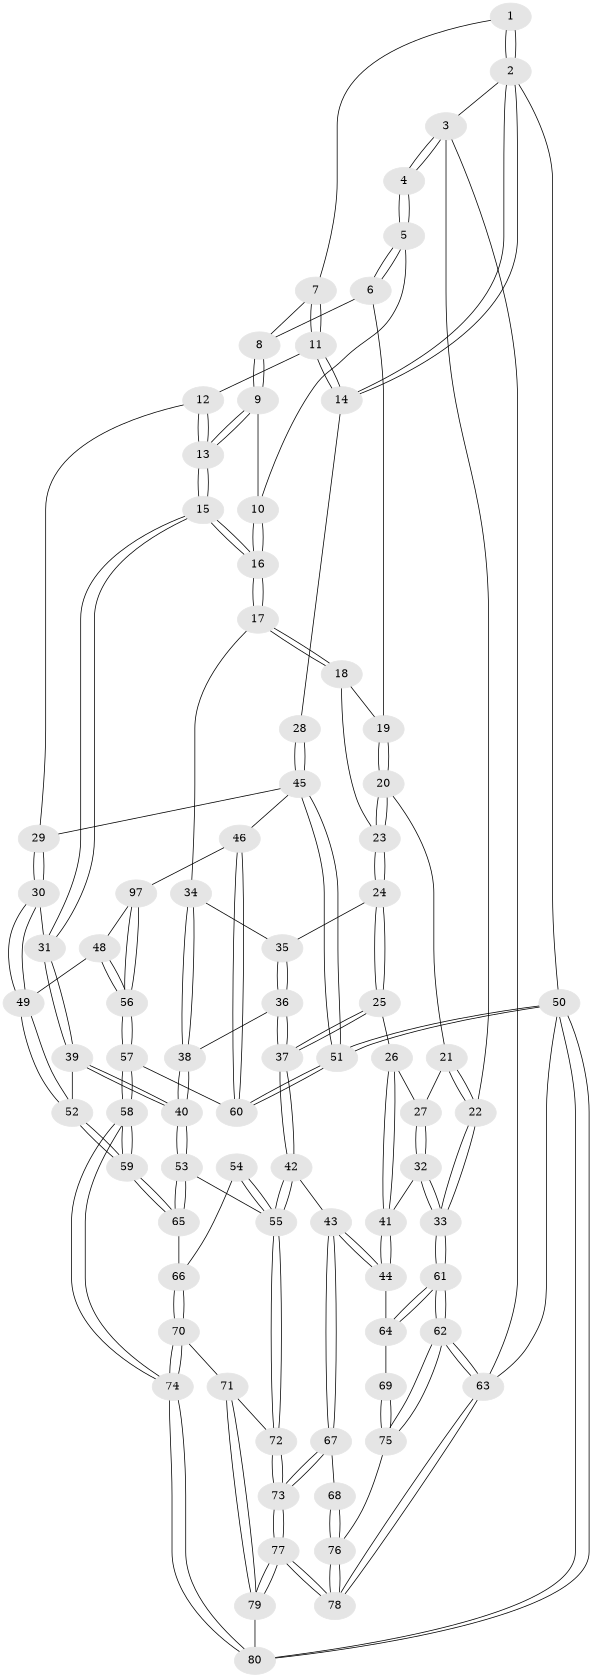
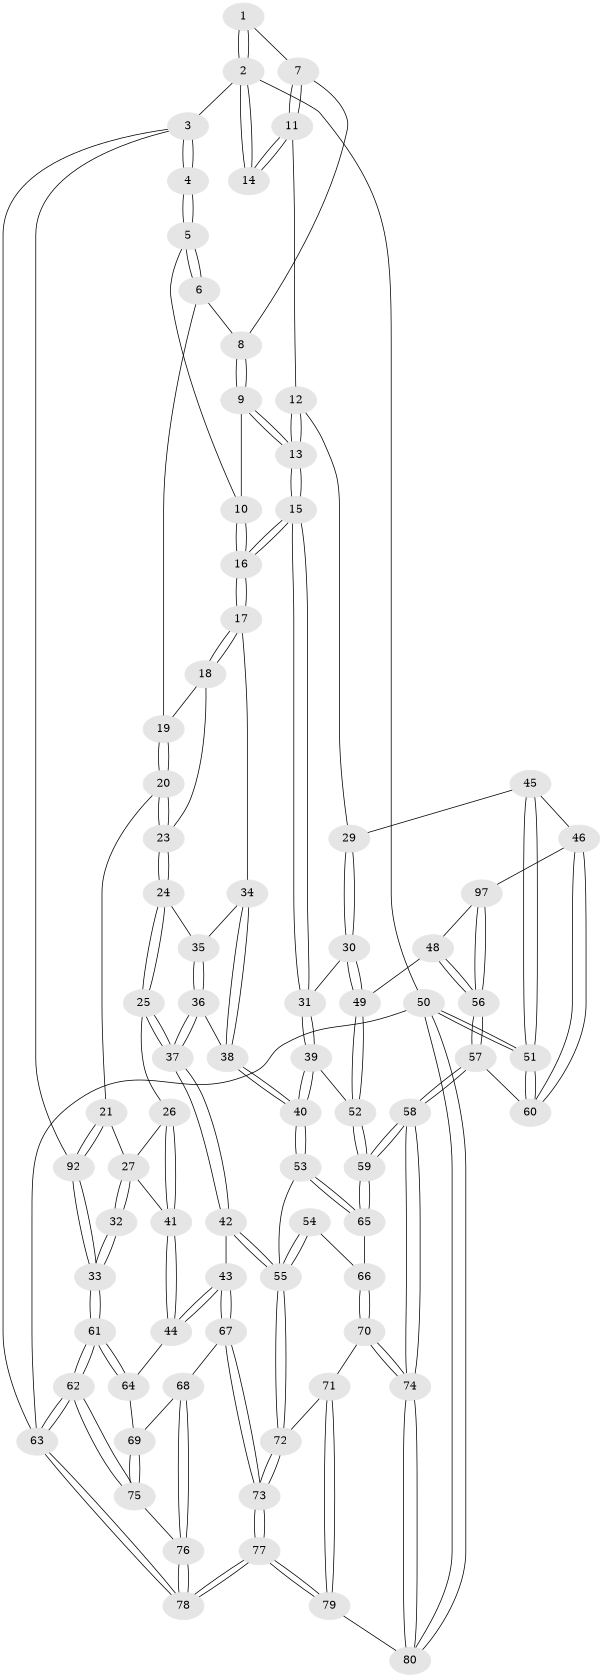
  graph {
    node [color=gray90 style=filled]
    1
    2
    7
    3
    14
    50
    8
    11
    4
-   22
+   22 [label=92]
    63
-   28
    51
    80
    5
    33
    78
    6
    10
    19
    20
    16
    9
    12
    13
    15
    17
    29
    30
    31
    45
    39
    18
    34
    23
    35
    38
    24
    21
    27
    32
    61
    25
    26
    37
    36
    41
    42
    44
    46
    49
    52
    40
    64
    62
    43
    55
    53
    59
    65
    67
    72
    68
    73
    69
    n66 [label=97]
    60
    48
    56
    57
    54
    66
    70
    58
    74
    75
    76
    71
    77
    79
    1 -- 2
    1 -- 2
    1 -- 7
    2 -- 3
    2 -- 14
    2 -- 14
    2 -- 50
    7 -- 8
    7 -- 11
    7 -- 11
    3 -- 4
    3 -- 4
    3 -- 22
    3 -- 63
-   14 -- 28
    50 -- 63
    50 -- 51
    50 -- 51
    50 -- 80
    50 -- 80
    8 -- 9
    8 -- 9
    11 -- 14
    11 -- 14
    11 -- 12
    4 -- 5
    4 -- 5
    22 -- 33
    22 -- 33
    63 -- 78
    63 -- 78
-   28 -- 45
-   28 -- 45
    51 -- 60
    51 -- 60
    5 -- 6
    5 -- 6
    5 -- 10
    33 -- 61
    33 -- 61
    6 -- 8
    6 -- 19
    10 -- 16
    10 -- 16
    19 -- 20
    19 -- 20
    20 -- 23
    20 -- 23
    20 -- 21
    16 -- 17
    16 -- 17
    9 -- 10
    9 -- 13
    9 -- 13
    12 -- 13
    12 -- 13
    12 -- 29
    13 -- 15
    13 -- 15
    15 -- 16
    15 -- 16
    15 -- 31
    15 -- 31
    17 -- 18
    17 -- 18
    17 -- 34
    29 -- 30
    29 -- 30
    30 -- 31
    30 -- 49
    30 -- 49
    31 -- 39
    31 -- 39
    45 -- 51
    45 -- 51
    45 -- 29
    45 -- 46
    39 -- 52
    39 -- 40
    39 -- 40
    18 -- 19
    18 -- 23
    34 -- 35
    34 -- 38
    34 -- 38
    23 -- 24
    23 -- 24
    35 -- 36
    35 -- 36
    38 -- 40
    38 -- 40
    24 -- 35
    24 -- 25
    24 -- 25
    21 -- 22
    21 -- 22
    21 -- 27
    27 -- 32
    27 -- 32
    32 -- 33
    32 -- 33
-   32 -- 41
+   27 -- 41
    61 -- 64
    61 -- 64
    61 -- 62
    61 -- 62
    25 -- 26
    25 -- 37
    25 -- 37
    26 -- 27
    26 -- 41
    26 -- 41
    37 -- 42
    37 -- 42
    36 -- 38
    36 -- 37
    36 -- 37
    41 -- 44
    41 -- 44
    42 -- 43
    42 -- 55
    42 -- 55
    44 -- 64
    46 -- n66
    46 -- 60
    46 -- 60
    49 -- 52
    49 -- 52
    52 -- 59
    52 -- 59
    40 -- 53
    40 -- 53
    64 -- 69
    62 -- 63
    62 -- 63
    62 -- 75
    62 -- 75
    43 -- 44
    43 -- 44
    43 -- 67
    43 -- 67
    55 -- 72
    55 -- 72
    53 -- 55
    53 -- 65
    53 -- 65
    59 -- 65
    59 -- 65
    65 -- 66
    67 -- 68
    67 -- 73
    67 -- 73
    72 -- 73
    72 -- 73
+   68 -- 69
    68 -- 76
    68 -- 76
    73 -- 77
    73 -- 77
    69 -- 75
    69 -- 75
    n66 -- 48
    n66 -- 56
    n66 -- 56
    48 -- 49
    48 -- 56
    48 -- 56
    56 -- 57
    56 -- 57
    57 -- 60
    57 -- 58
    57 -- 58
    54 -- 55
    54 -- 55
    54 -- 66
    66 -- 70
    66 -- 70
    70 -- 74
    70 -- 74
    70 -- 71
    58 -- 59
    58 -- 59
    58 -- 74
    58 -- 74
    74 -- 80
    74 -- 80
    75 -- 76
    76 -- 78
    76 -- 78
    71 -- 72
    71 -- 79
    71 -- 79
    77 -- 78
    77 -- 78
    77 -- 79
    77 -- 79
    79 -- 80
  }
